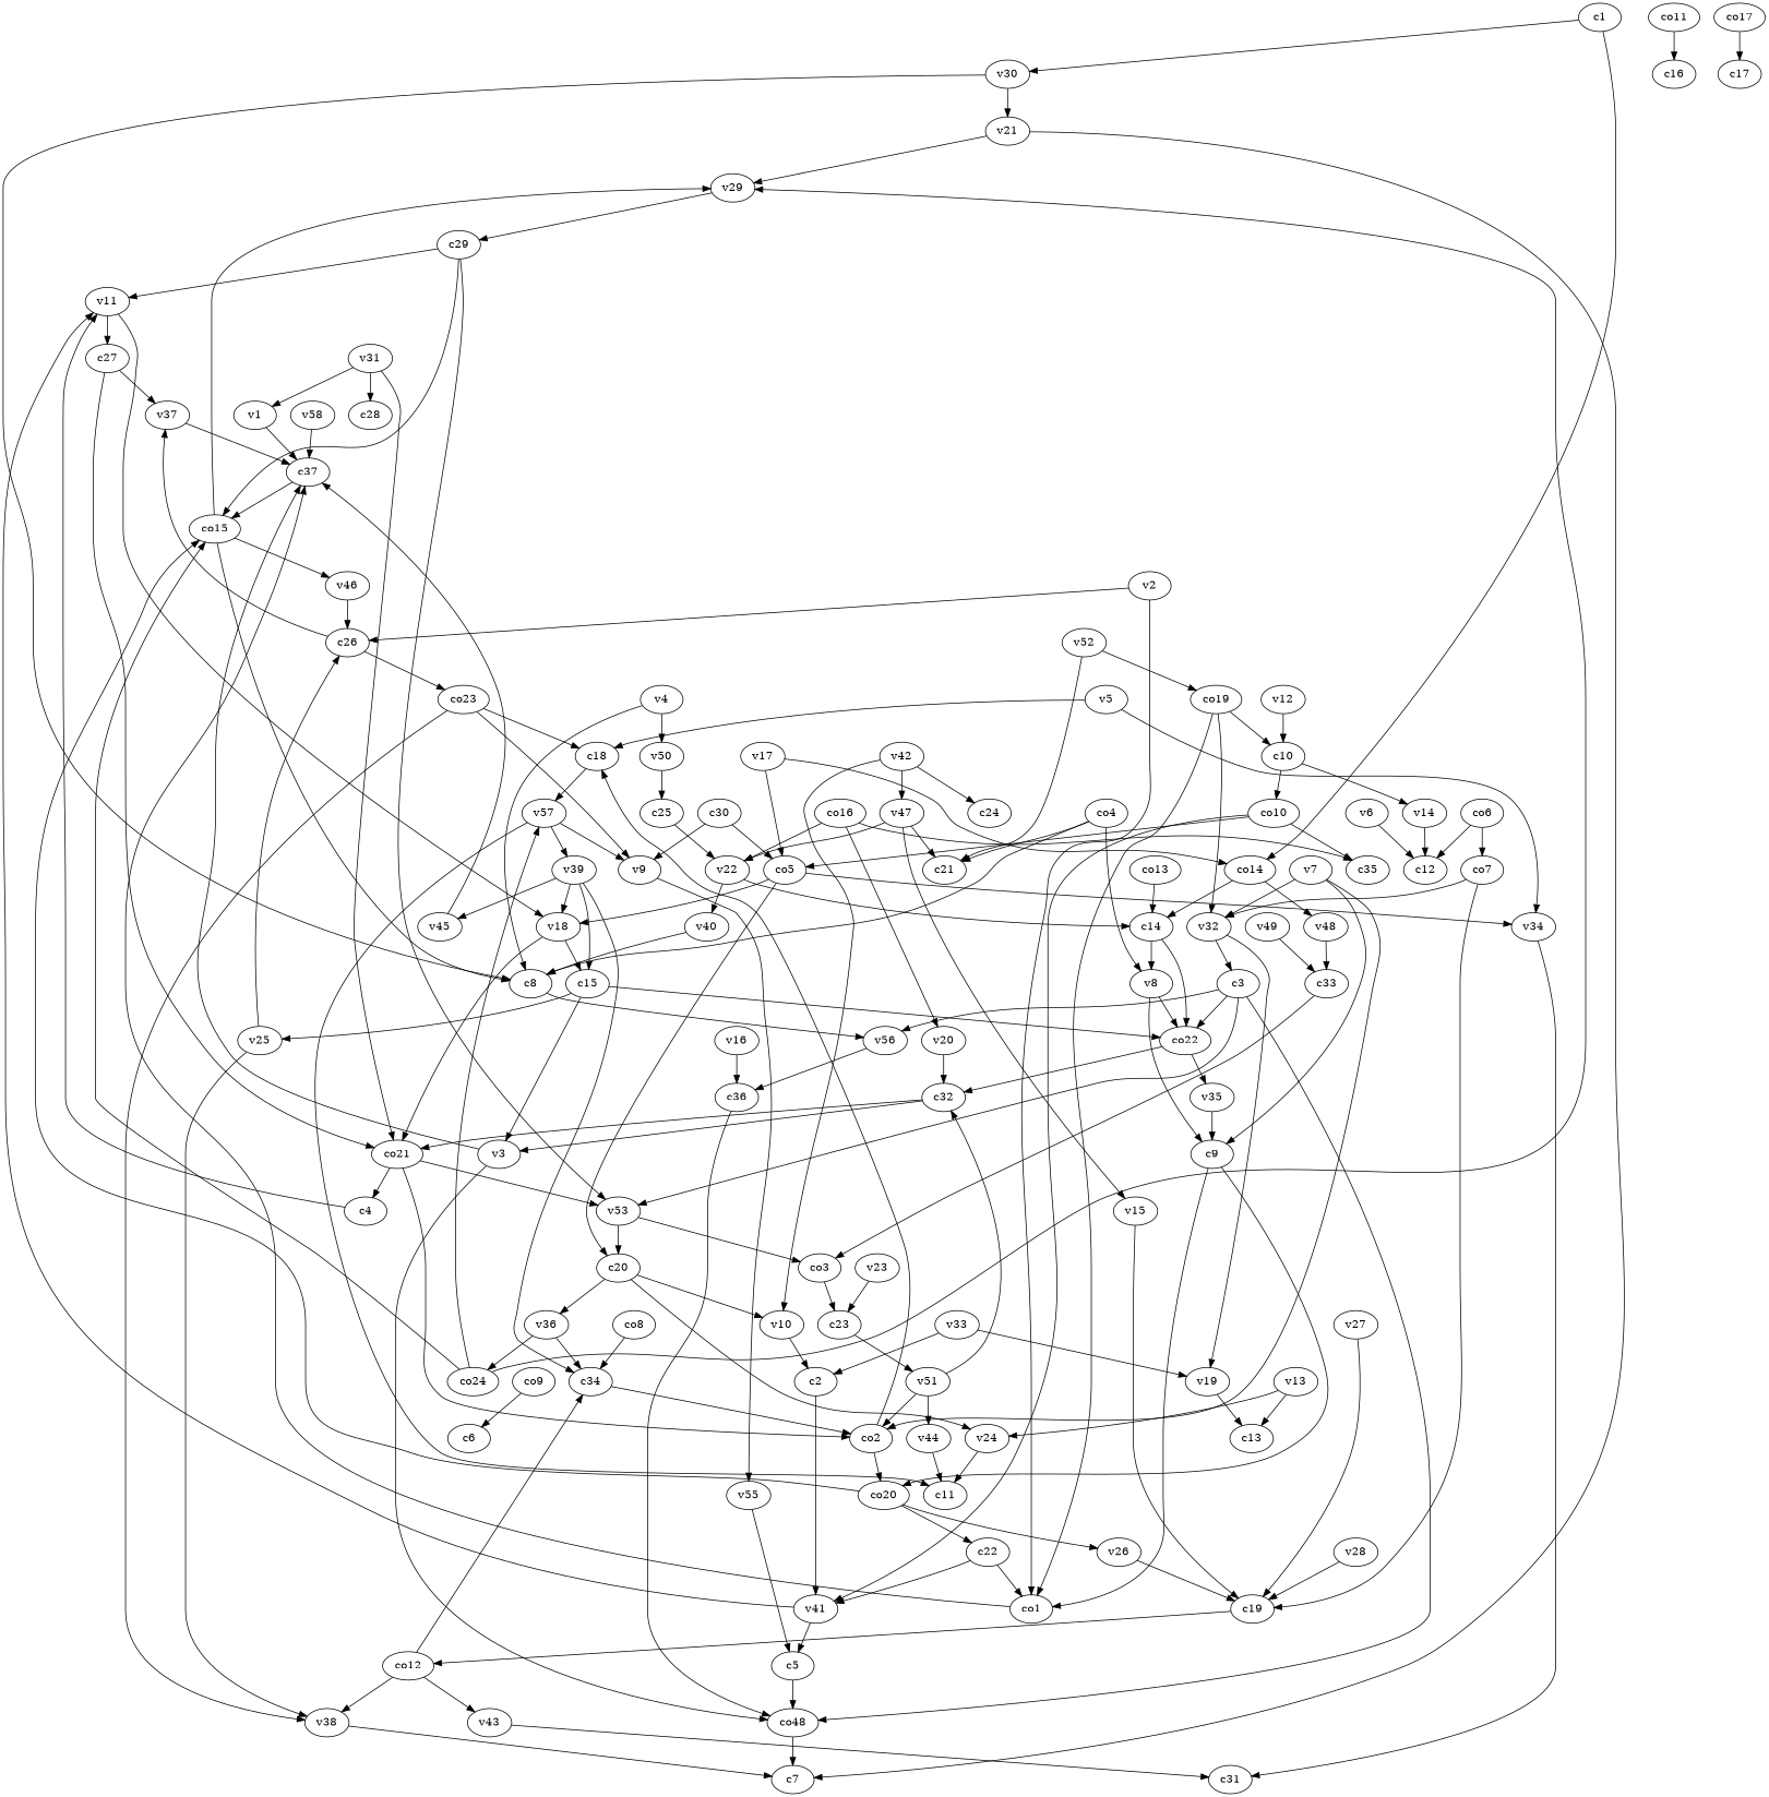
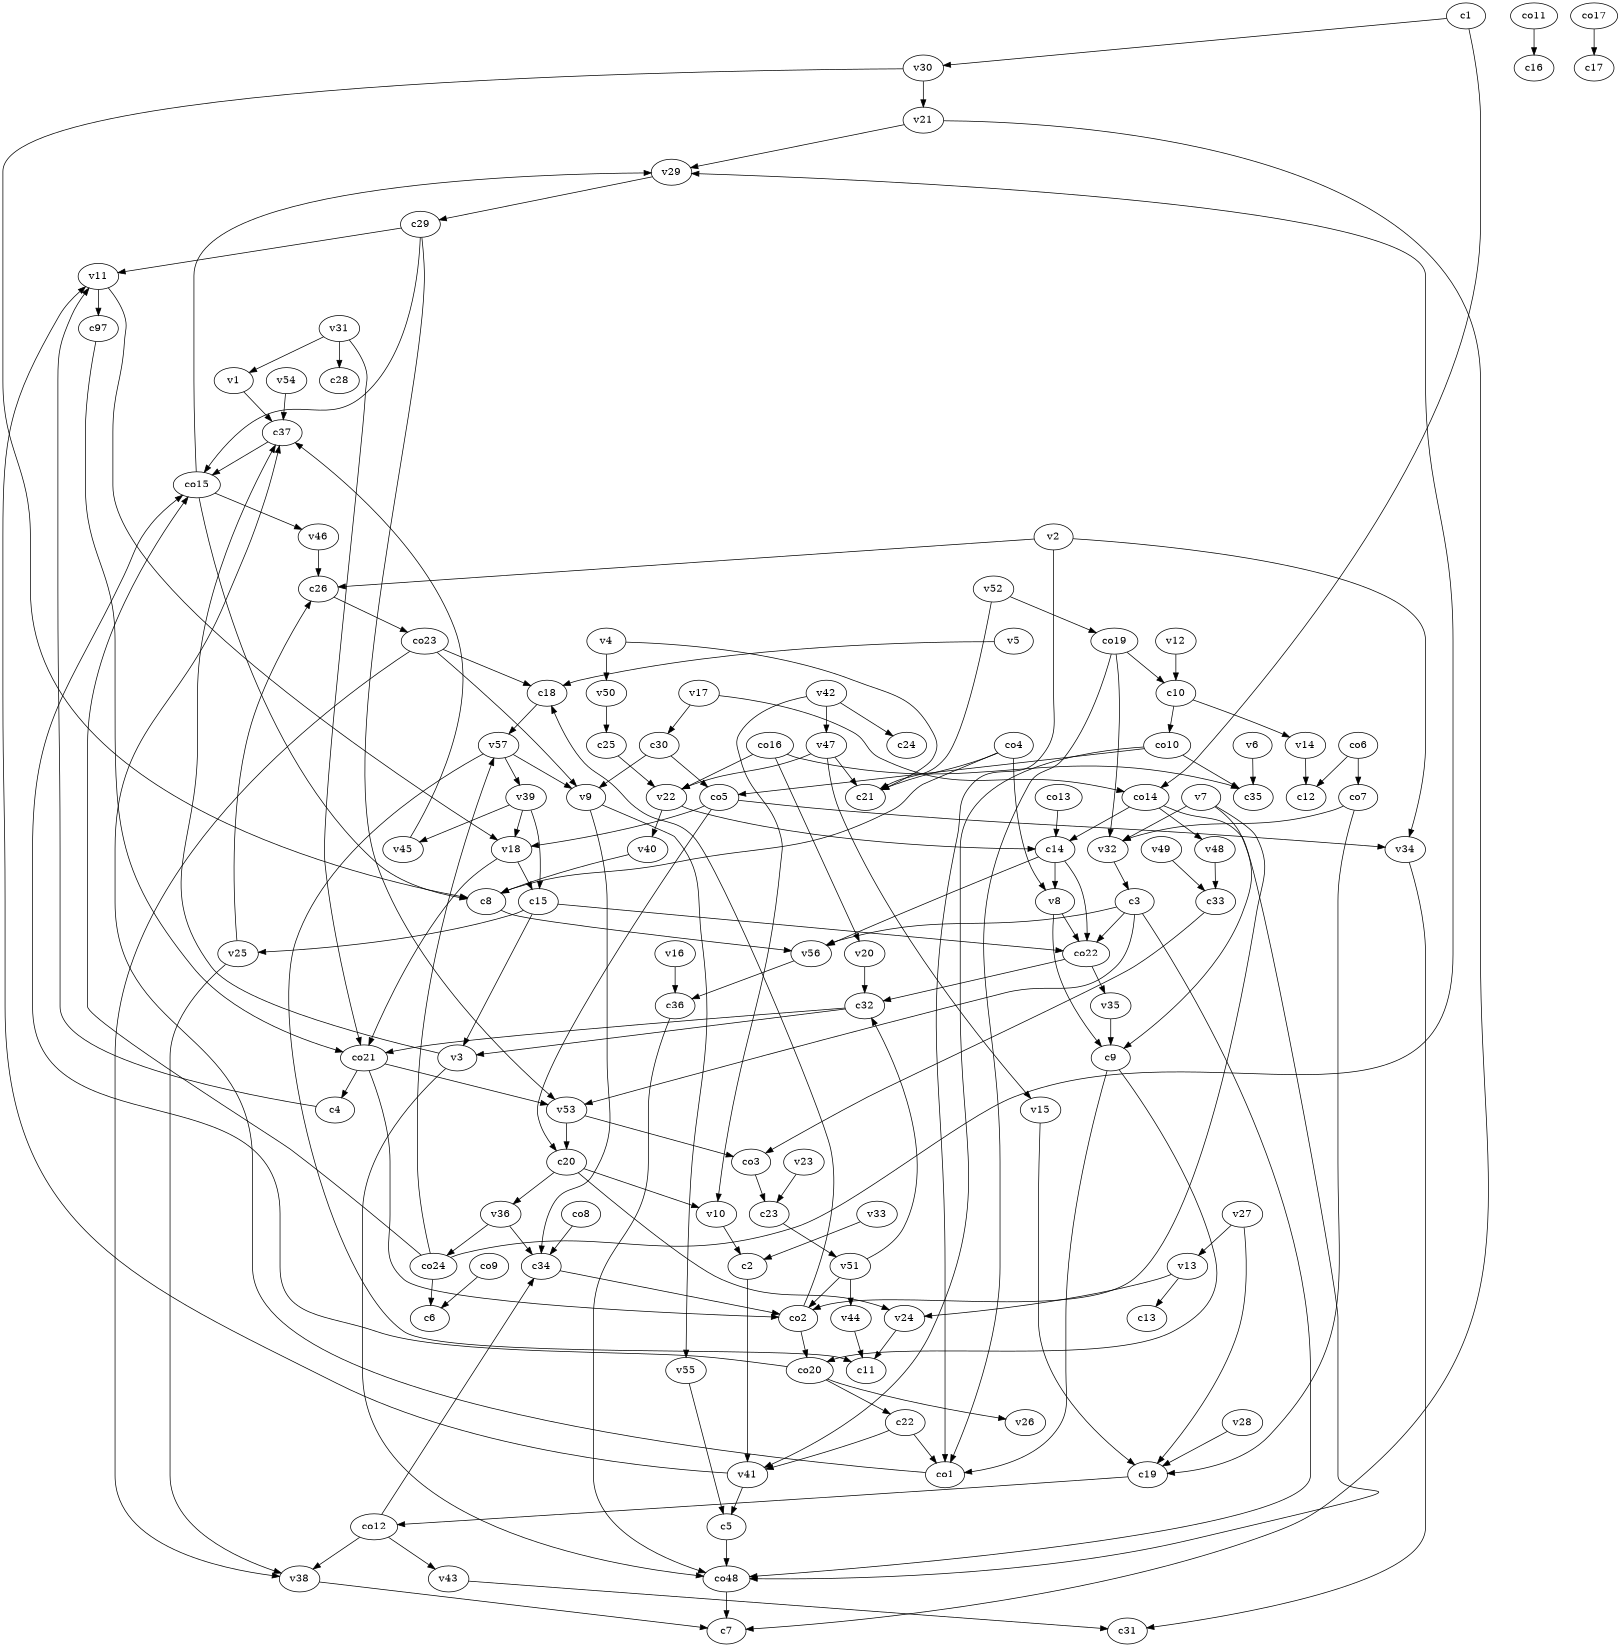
  strict digraph {
    edge [weight=1]
    c1
    v30
    co14
    c8
    v21
    n6 [label=co48]
    c14
    v48
    c2
    v41
    v11
    c5
    c3
    v53
    v56
    co22
    c20
    co3
    c36
    c7
    c32
    v35
    c4
-   c27
+   c27 [label=c97]
    v18
    c9
    co1
    co20
    c37
    c22
    co15
    v26
    c10
    v14
    co10
    c12
    co5
    c35
    v8
    c15
    v3
    v25
    c26
    v38
    c18
    v57
    v9
    c11
    v39
    c19
    co12
    c34
    v43
    v10
    v24
    v36
    co24
    c23
    v51
    co2
    v44
    c25
    v22
    v40
-   v37
    co23
    co21
    c29
    v29
    v46
    c30
    v55
    v34
    c33
    v1
    v2
    c31
    v4
    c21
    v50
    v5
    v6
    v7
    v32
-   v19
    v12
    v13
    c13
    v15
    v16
    v17
    v20
    v23
    v27
    v28
    v31
    c28
    v33
    c6
    v45
    v42
    c24
    v47
    v49
    v52
    co19
-   v54 [label=v58]
+   v54
    co4
    co6
    co7
    co8
    co9
    co11
    c16
    co13
    co16
    co17
    c17
    c1 -> v30
    c1 -> co14
    v30 -> c8
    v30 -> v21
+   co14 -> n6
    co14 -> c14
    co14 -> v48
    c8 -> v56
    v21 -> c7
    v21 -> v29
    n6 -> c7
+   c14 -> v56
    c14 -> co22
    c14 -> v8
    v48 -> c33
    c2 -> v41
    v41 -> v11
    v41 -> c5
    v11 -> c27
    v11 -> v18
    c5 -> n6
    c3 -> n6
    c3 -> v53
    c3 -> v56
    c3 -> co22
    v53 -> c20
    v53 -> co3
    v56 -> c36
    co22 -> c32
    co22 -> v35
    c20 -> v10
    c20 -> v24
    c20 -> v36
    co3 -> c23
    c36 -> n6
    c32 -> v3
    c32 -> co21
    v35 -> c9
    c4 -> v11
-   c27 -> v37
    c27 -> co21
    v18 -> c15
    v18 -> co21
    c9 -> co1
    c9 -> co20
    co1 -> c37
    co20 -> c22
    co20 -> co15
    co20 -> v26
    c37 -> co15
    c22 -> v41
    c22 -> co1
    co15 -> c8
    co15 -> v29
    co15 -> v46
-   v26 -> c19
    c10 -> v14
    c10 -> co10
    v14 -> c12
    co10 -> v41
    co10 -> co5
    co10 -> c35
    co5 -> c20
    co5 -> v18
    co5 -> v34
    v8 -> co22
    v8 -> c9
    c15 -> co22
    c15 -> v3
    c15 -> v25
    v3 -> n6
    v3 -> c37
    v25 -> c26
    v25 -> v38
-   c26 -> v37
    c26 -> co23
    v38 -> c7
    c18 -> v57
    v57 -> v9
    v57 -> c11
    v57 -> v39
-   v39 -> c34
+   v9 -> c34
    v9 -> v55
    v39 -> v18
    v39 -> c15
    v39 -> v45
    c19 -> co12
    co12 -> v38
    co12 -> c34
    co12 -> v43
    c34 -> co2
    v43 -> c31
    v10 -> c2
    v24 -> c11
    v36 -> c34
    v36 -> co24
    co24 -> co15
    co24 -> v57
    co24 -> v29
+   co24 -> c6
    c23 -> v51
    v51 -> c32
    v51 -> co2
    v51 -> v44
    co2 -> co20
    co2 -> c18
    v44 -> c11
    c25 -> v22
    v22 -> c14
    v22 -> v40
    v40 -> c8
-   v37 -> c37
    co23 -> v38
    co23 -> c18
    co23 -> v9
    co21 -> v53
    co21 -> c4
    co21 -> co2
    c29 -> v11
    c29 -> v53
    c29 -> co15
    v29 -> c29
    v46 -> c26
    c30 -> co5
    c30 -> v9
    v55 -> c5
    v34 -> c31
    c33 -> co3
    v1 -> c37
    v2 -> co1
    v2 -> c26
-   v5 -> v34
-   v4 -> c8
+   v2 -> v34
+   v4 -> c21
    v4 -> v50
    v50 -> c25
    v5 -> c18
-   v6 -> c12
+   v6 -> c35
    v7 -> c9
    v7 -> co2
    v7 -> v32
    v32 -> c3
-   v32 -> v19
-   v19 -> c13
    v12 -> c10
    v13 -> v24
    v13 -> c13
    v15 -> c19
    v16 -> c36
    v17 -> co14
-   v17 -> co5
+   v17 -> c30
    v20 -> c32
    v23 -> c23
    v27 -> c19
+   v27 -> v13
    v28 -> c19
    v31 -> co21
    v31 -> v1
    v31 -> c28
    v33 -> c2
-   v33 -> v19
    v45 -> c37
    v42 -> v10
    v42 -> c24
    v42 -> v47
    v47 -> v22
    v47 -> c21
    v47 -> v15
    v49 -> c33
    v52 -> c21
    v52 -> co19
    co19 -> co1
    co19 -> c10
    co19 -> v32
    v54 -> c37
    co4 -> c8
    co4 -> v8
    co4 -> c21
    co6 -> c12
    co6 -> co7
    co7 -> c19
    co7 -> v32
    co8 -> c34
    co9 -> c6
    co11 -> c16
    co13 -> c14
    co16 -> c35
    co16 -> v22
    co16 -> v20
    co17 -> c17
  }
